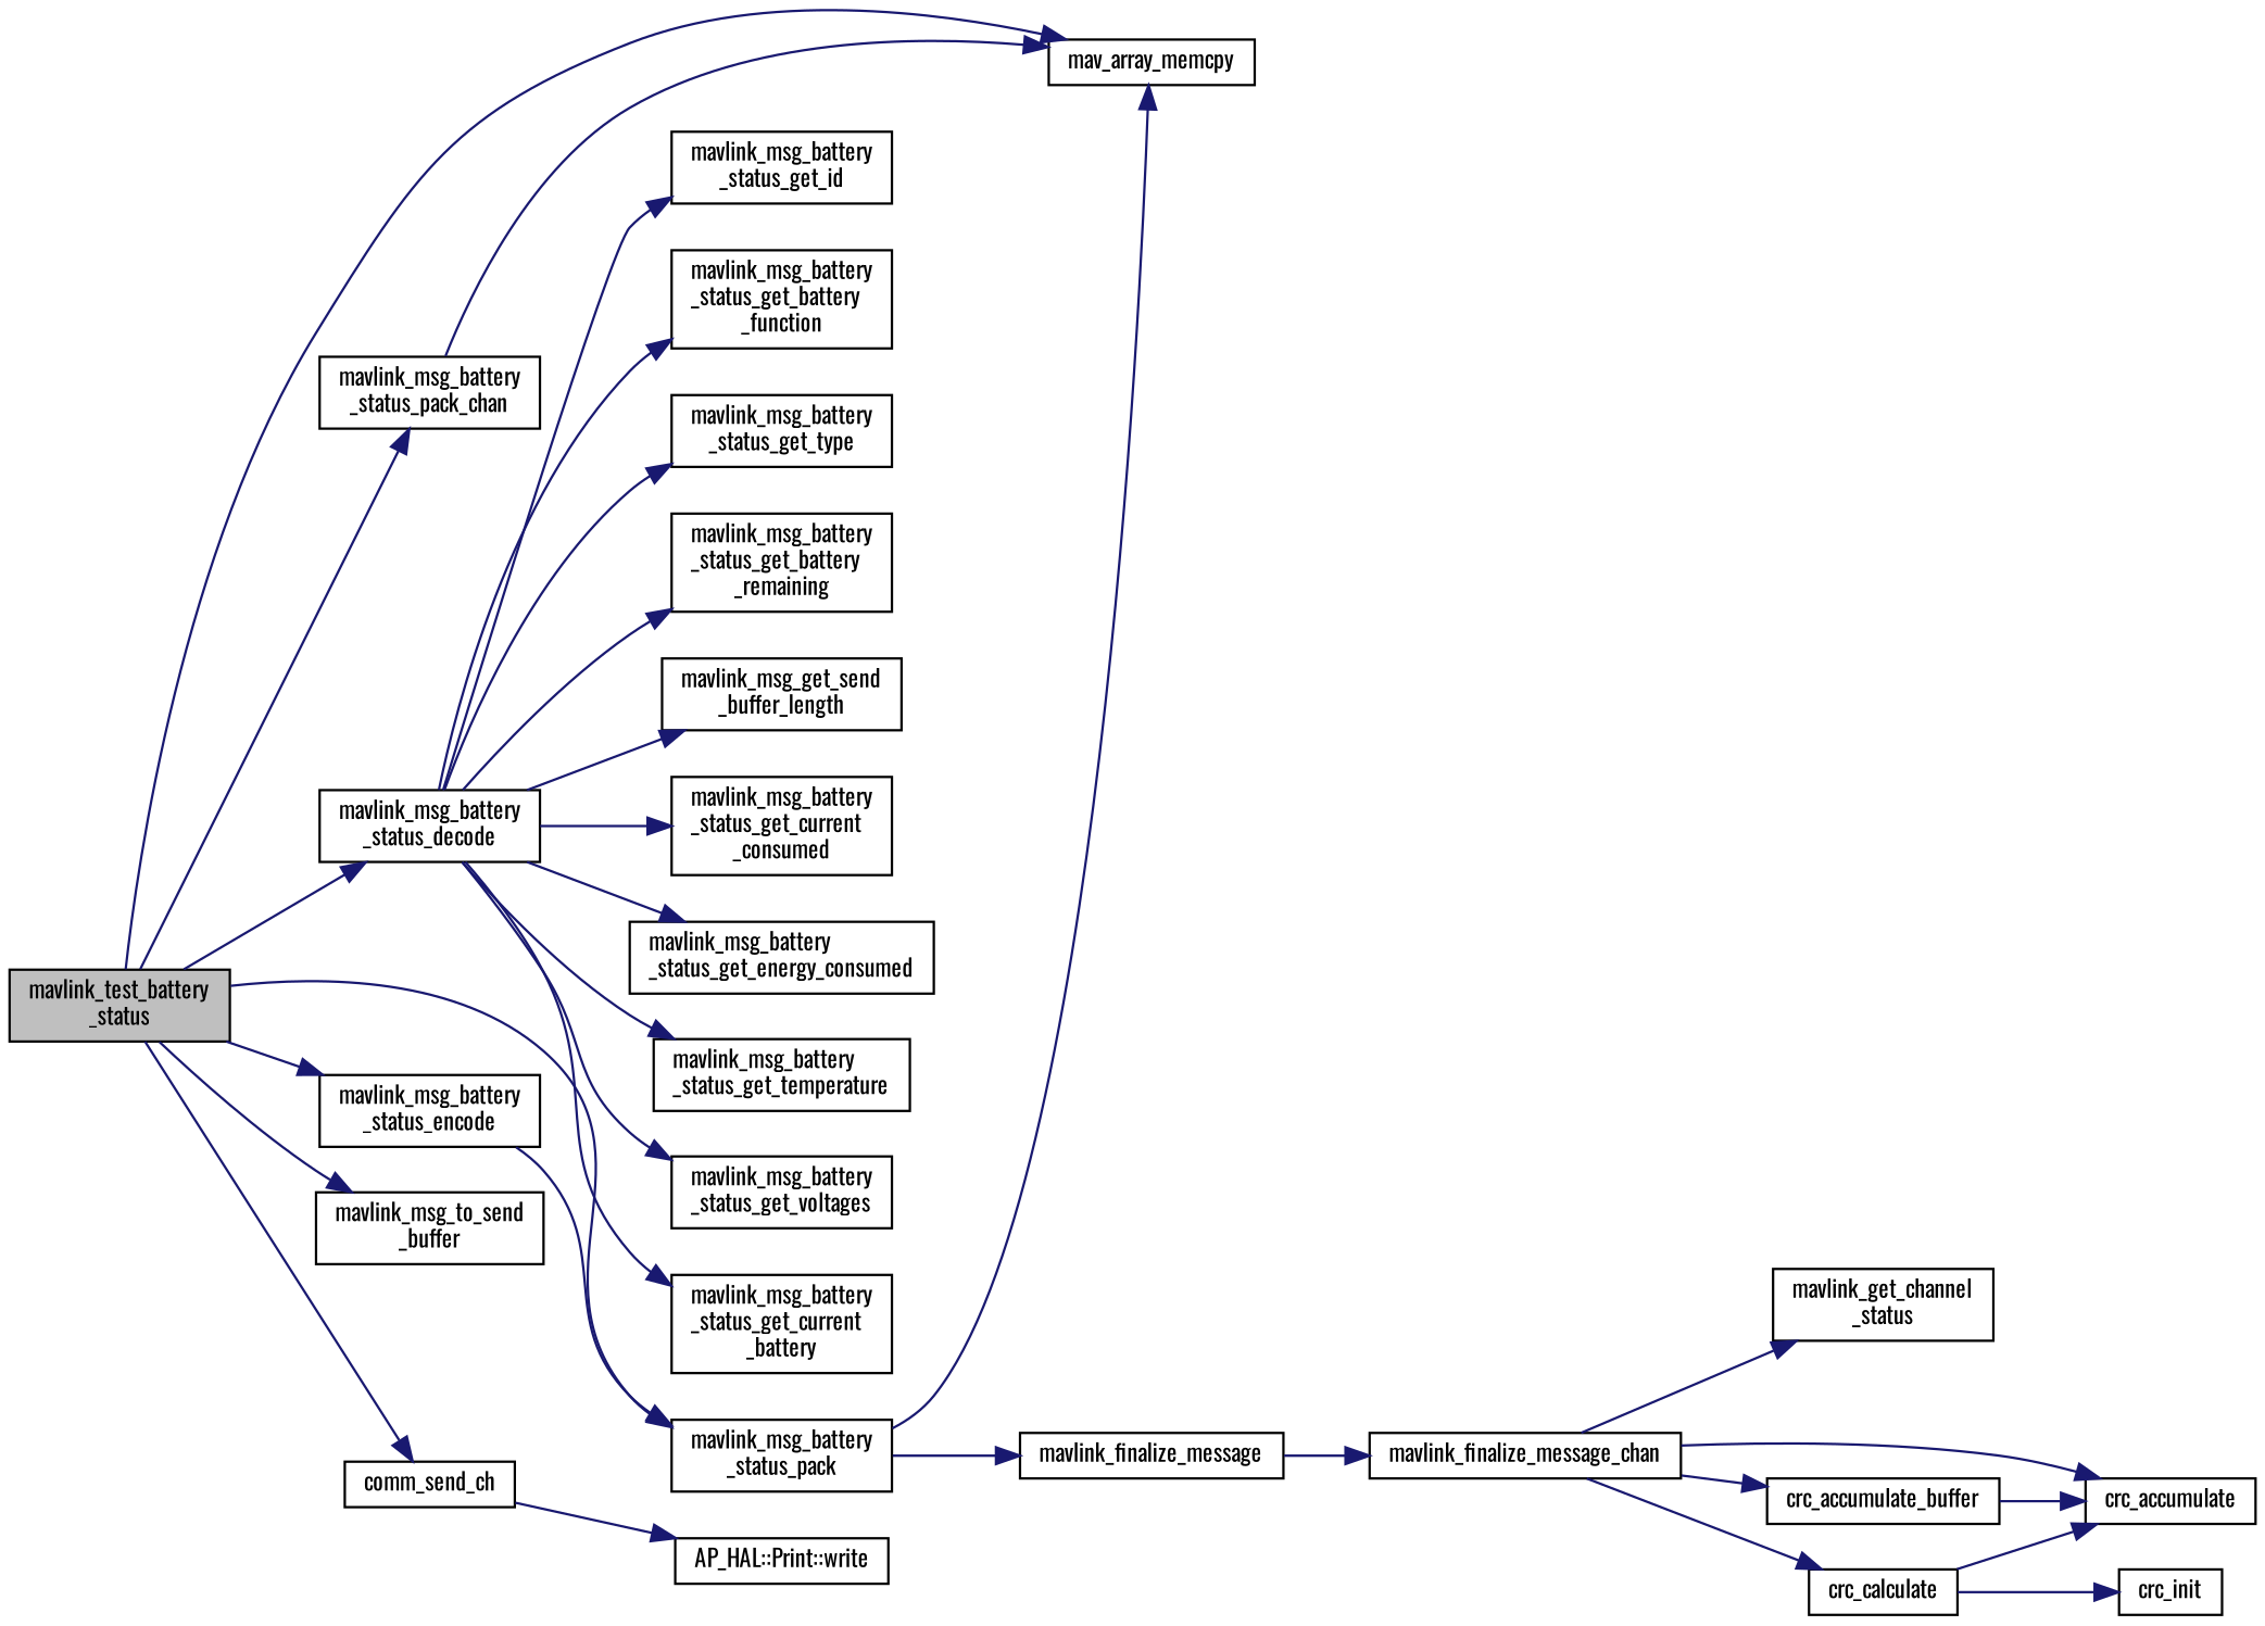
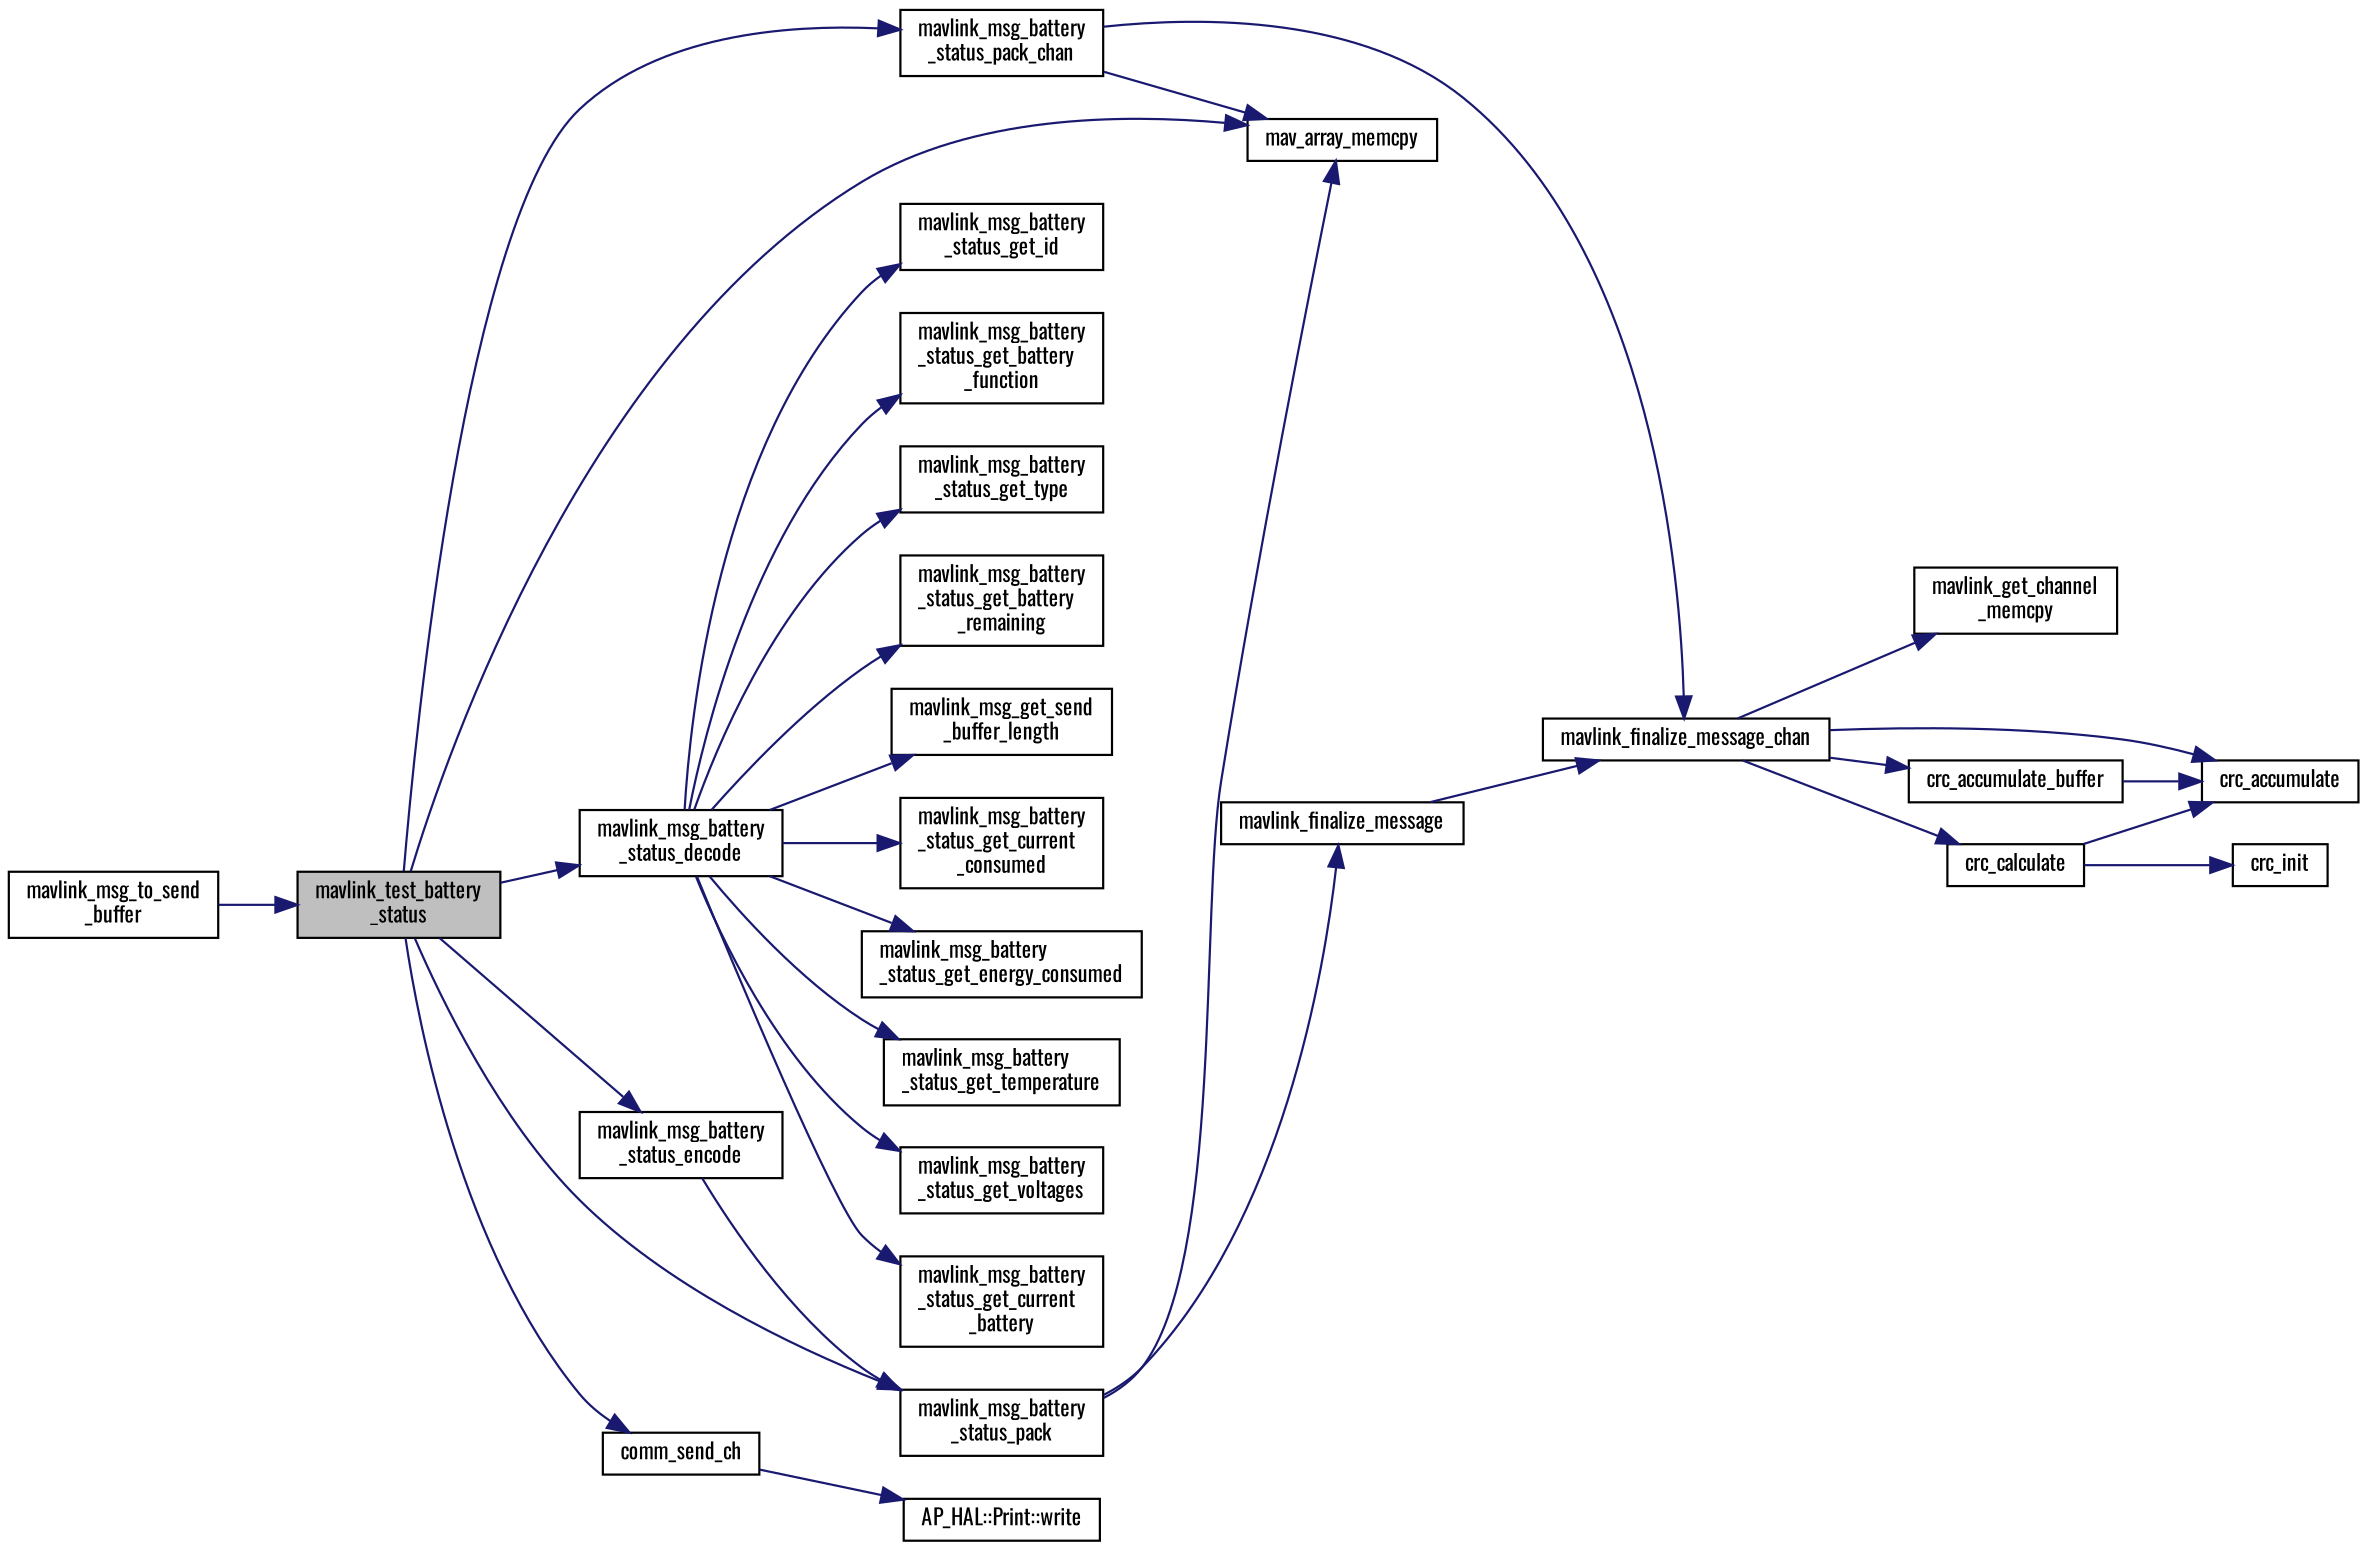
  digraph {
    fontname=Oswald
    rankdir=LR
    node [color=black fillcolor=white fontname=Oswald fontsize=10 shape=record style=filled]
    edge [color=midnightblue fontname=Oswald fontsize=10 labelfontname=Helvetica labelfontsize=10 style=solid]
    n1 [fillcolor=grey75 fontcolor=black height=0.2 label="mavlink_test_battery\l_status" width=0.4]
    n2 [height=0.2 label=mav_array_memcpy width=0.4]
    n3 [height=0.2 label="mavlink_msg_battery\l_status_encode" width=0.4]
    n4 [height=0.2 label="mavlink_msg_battery\l_status_pack" width=0.4]
    n5 [height=0.2 label="mavlink_msg_battery\l_status_decode" width=0.4]
    n6 [height=0.2 label="mavlink_msg_battery\l_status_pack_chan" width=0.4]
    n7 [height=0.2 label="mavlink_msg_to_send\l_buffer" width=0.4]
    n8 [height=0.2 label=comm_send_ch width=0.4]
    n9 [height=0.2 label=mavlink_finalize_message width=0.4]
    n10 [height=0.2 label="mavlink_msg_get_send\l_buffer_length" width=0.4]
    n11 [height=0.2 label="mavlink_msg_battery\l_status_get_current\l_consumed" width=0.4]
    n12 [height=0.2 label="mavlink_msg_battery\l_status_get_energy_consumed" width=0.4]
    n13 [height=0.2 label="mavlink_msg_battery\l_status_get_temperature" width=0.4]
    n14 [height=0.2 label="mavlink_msg_battery\l_status_get_voltages" width=0.4]
    n15 [height=0.2 label="mavlink_msg_battery\l_status_get_current\l_battery" width=0.4]
    n16 [height=0.2 label="mavlink_msg_battery\l_status_get_id" width=0.4]
    n17 [height=0.2 label="mavlink_msg_battery\l_status_get_battery\l_function" width=0.4]
    n18 [height=0.2 label="mavlink_msg_battery\l_status_get_type" width=0.4]
    n19 [height=0.2 label="mavlink_msg_battery\l_status_get_battery\l_remaining" width=0.4]
    n20 [height=0.2 label=mavlink_finalize_message_chan width=0.4]
    n21 [height=0.2 label="AP_HAL::Print::write" width=0.4]
-   n22 [height=0.2 label="mavlink_get_channel\l_status" width=0.4]
+   n22 [height=0.2 label="mavlink_get_channel\l_memcpy" width=0.4]
    n23 [height=0.2 label=crc_calculate width=0.4]
    n24 [height=0.2 label=crc_accumulate width=0.4]
    n25 [height=0.2 label=crc_accumulate_buffer width=0.4]
    n26 [height=0.2 label=crc_init width=0.4]
    n1 -> n2
    n1 -> n3
    n1 -> n4
    n1 -> n5
    n1 -> n6
-   n1 -> n7
+   n7 -> n1
    n1 -> n8
    n3 -> n4
    n4 -> n2
    n4 -> n9
    n5 -> n10
    n5 -> n11
    n5 -> n12
    n5 -> n13
    n5 -> n14
    n5 -> n15
    n5 -> n16
    n5 -> n17
    n5 -> n18
    n5 -> n19
    n6 -> n2
+   n6 -> n20
    n8 -> n21
    n9 -> n20
    n20 -> n22
    n20 -> n23
    n20 -> n24
    n20 -> n25
    n23 -> n24
    n23 -> n26
    n25 -> n24
  }
